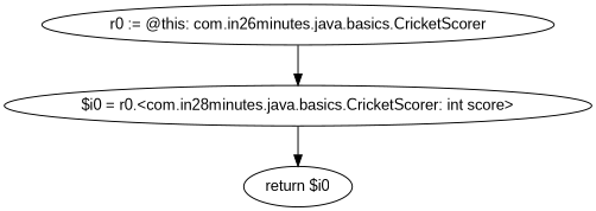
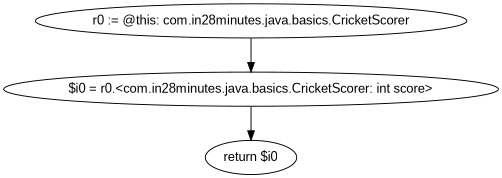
  digraph {
    fontname="Liberation Sans"
    node [fontname="Liberation Sans"]
    edge [fontname="Liberation Sans"]
-   "r0 := @this: com.in28minutes.java.basics.CricketScorer" [label="r0 := @this: com.in26minutes.java.basics.CricketScorer"]
+   "r0 := @this: com.in28minutes.java.basics.CricketScorer"
    "$i0 = r0.<com.in28minutes.java.basics.CricketScorer: int score>"
    "return $i0"
    "r0 := @this: com.in28minutes.java.basics.CricketScorer" -> "$i0 = r0.<com.in28minutes.java.basics.CricketScorer: int score>"
    "$i0 = r0.<com.in28minutes.java.basics.CricketScorer: int score>" -> "return $i0"
  }
